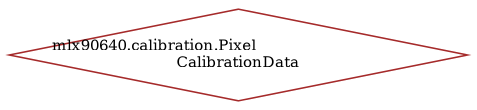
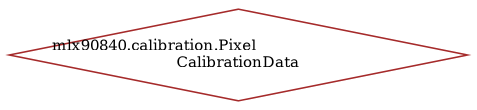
  digraph {
    rankdir=LR
    fontname="DejaVu Serif"
-   n1 [color=brown fillcolor=white fontname="DejaVu Serif" fontsize=10 height=0.2 label="mlx90640.calibration.Pixel\lCalibrationData" shape=diamond style=filled width=0.4]
+   n1 [color=brown fillcolor=white fontname="DejaVu Serif" fontsize=10 height=0.2 label="mlx90840.calibration.Pixel\lCalibrationData" shape=diamond style=filled width=0.4]
  }
